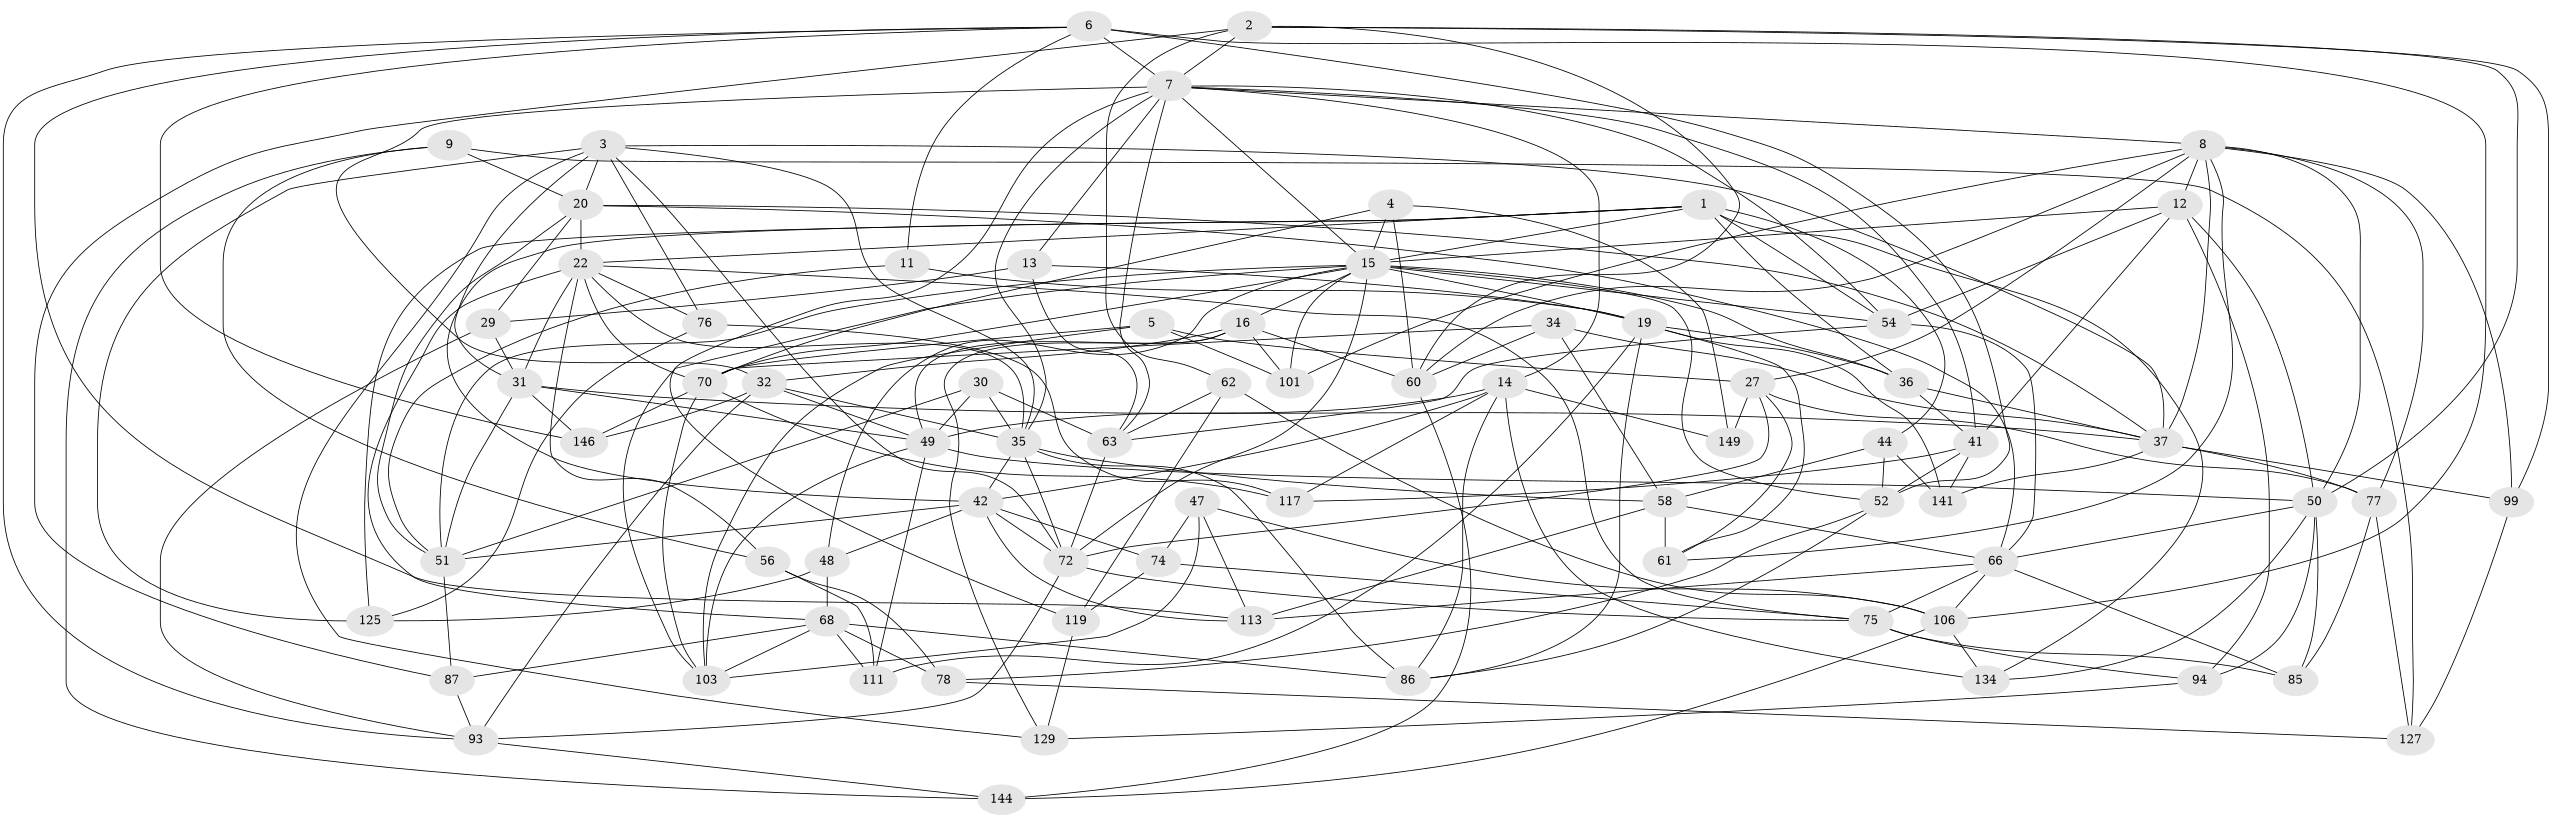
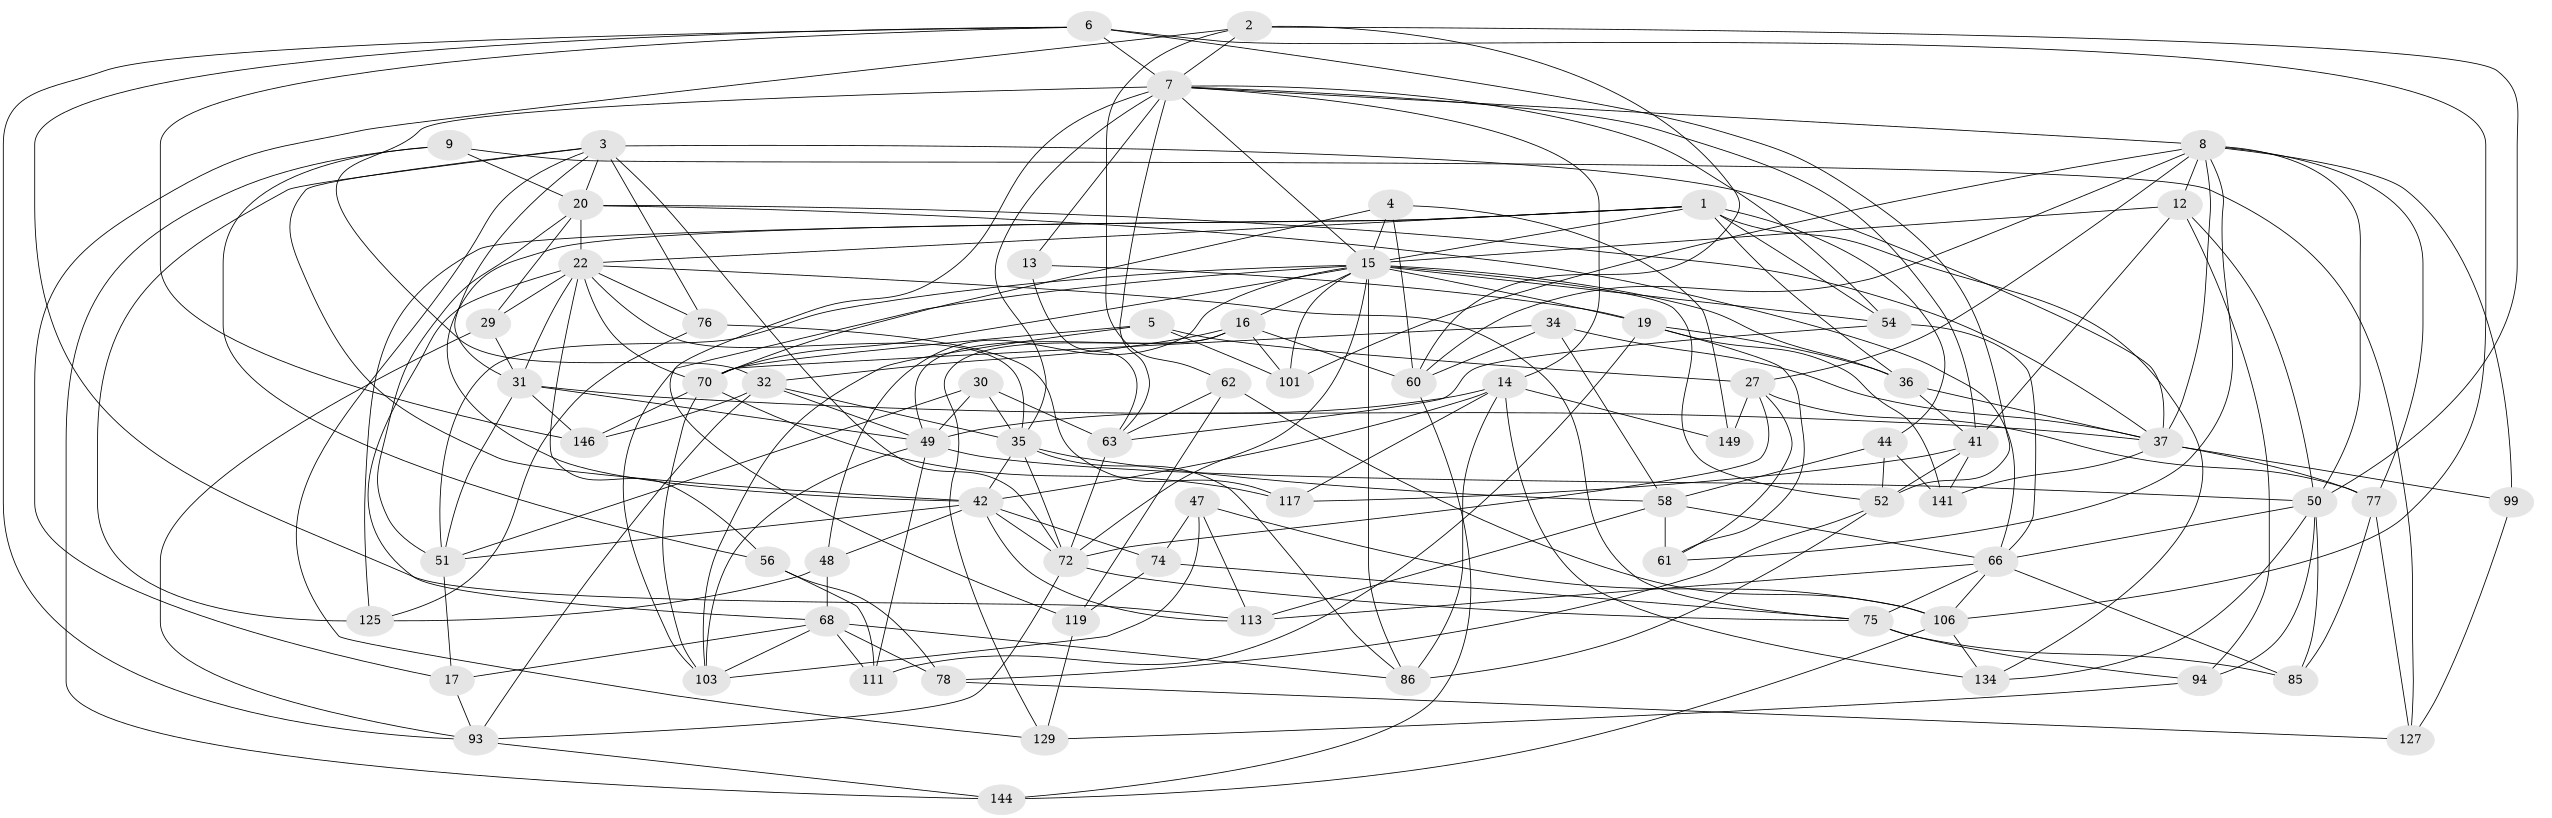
  graph {
    node [color=gray90 style=filled]
    1 [super="+80+64"]
    15 [super="+40+23+25"]
    22 [super="+28+24"]
    36 [super="+114"]
    42 [super="+136+116+79"]
    44
    54 [super="+140"]
    125
    134
    72 [super="+107"]
    70 [super="+97"]
    101
    103 [super="+137"]
    52 [super="+123"]
    19 [super="+53+81"]
    51 [super="+65+55"]
    16 [super="+91"]
    48
    31 [super="+45+128+131"]
    68 [super="+83+118"]
    76
    35 [super="+132+96"]
    56
    75 [super="+130"]
    37 [super="+122+59"]
    41 [super="+126"]
    113
    74
    141
    58 [super="+139"]
    63 [super="+71"]
    66 [super="+110+73+108"]
    2 [super="+67"]
    7 [super="+10"]
    50 [super="+88"]
    60 [super="+142"]
    62
-   87
+   87 [label=17]
    99
    8 [super="+17"]
    13
    14 [super="+69+102"]
    32 [super="+138"]
    119
    94
    85
    144
    106 [super="+143"]
    93 [super="+121"]
    127
    3 [super="+21"]
    20 [super="+26"]
    129
    29
    146
    49 [super="+57+112"]
    77 [super="+95"]
    86 [super="+100"]
    111
    78
    117
    4
    149
    27 [super="+82"]
    61
    5
    6 [super="+46+38"]
-   11
    12 [super="+43"]
    9
    30
    34
    47
    1 -- 15
    1 -- 22
    1 -- 36
    1 -- 42
    1 -- 44
    1 -- 54
    1 -- 125
    1 -- 134
    15 -- 36 [weight=2]
    15 -- 54
    15 -- 72
    15 -- 70
    15 -- 101
    15 -- 103
    15 -- 52
    15 -- 19
    15 -- 51
    15 -- 16
    15 -- 48
    22 -- 70
    22 -- 31 [weight=2]
    22 -- 68
    22 -- 76
    22 -- 35
    22 -- 56
    22 -- 75
    36 -- 37
    36 -- 41
    42 -- 72
    42 -- 51
    42 -- 48
    42 -- 113
    42 -- 74
    44 -- 52
    44 -- 141
    44 -- 58
    54 -- 63
    54 -- 66
    72 -- 75
    72 -- 93
    70 -- 103
    70 -- 146
    70 -- 117
    52 -- 86
    52 -- 78
    19 -- 36
    19 -- 141
-   19 -- 86 [weight=2]
+   15 -- 86 [weight=2]
    19 -- 111
    19 -- 61
    51 -- 87
    16 -- 101
    16 -- 60
    16 -- 32
    16 -- 129
    16 -- 49
    48 -- 125
    48 -- 68
    31 -- 51
    31 -- 37
    31 -- 146
    31 -- 49
    68 -- 103
    68 -- 87
    68 -- 86
    68 -- 111
    68 -- 78
    76 -- 125
    76 -- 117
    35 -- 42
    35 -- 72
    35 -- 58
    35 -- 86
    56 -- 111
    56 -- 78
    75 -- 94
    75 -- 85
    37 -- 141
    37 -- 99
    37 -- 77
    41 -- 52
    41 -- 141
    41 -- 117
    74 -- 75
    74 -- 119
    58 -- 113
    58 -- 66
    58 -- 61
    63 -- 72
    66 -- 75
    66 -- 113
    66 -- 85
    66 -- 106
    2 -- 7
    2 -- 50
    2 -- 60
    2 -- 62
    2 -- 87
-   2 -- 99
    7 -- 15
    7 -- 54
    7 -- 35
    7 -- 41
    7 -- 63
    7 -- 8
    7 -- 13
    7 -- 14
    7 -- 32
    7 -- 119
    50 -- 134
    50 -- 66
    50 -- 94
    50 -- 85
    60 -- 144
    62 -- 63
    62 -- 119
    62 -- 106
    87 -- 93
    99 -- 127
    8 -- 101
    8 -- 37
    8 -- 50
    8 -- 60
    8 -- 99
    8 -- 77
    8 -- 27
    8 -- 61
    8 -- 12
    13 -- 19
    13 -- 63
-   13 -- 29
+   22 -- 29
    14 -- 42 [weight=2]
    14 -- 134
    14 -- 49
    14 -- 86
    14 -- 117
    14 -- 149
    32 -- 35
    32 -- 93
    32 -- 146
    32 -- 49
    119 -- 129
    94 -- 129
    106 -- 134
    106 -- 144
    93 -- 144
-   3 -- 35
+   3 -- 42
    3 -- 125
    3 -- 72
    3 -- 31
    3 -- 76
    3 -- 37 [weight=2]
    3 -- 20
    3 -- 129
    20 -- 22
    20 -- 51
    20 -- 37
    20 -- 66
    20 -- 29
    29 -- 31
    29 -- 93
    49 -- 103
    49 -- 50
    49 -- 111
    77 -- 85
    77 -- 127
    78 -- 127
    4 -- 15
    4 -- 70
    4 -- 60
    4 -- 149
    27 -- 72
    27 -- 77
    27 -- 149
    27 -- 61
    5 -- 70
    5 -- 101
    5 -- 103
    5 -- 27
    6 -- 52
    6 -- 113
    6 -- 7 [weight=2]
    6 -- 106
    6 -- 93
    6 -- 146
-   6 -- 11
-   11 -- 19
-   11 -- 51
    12 -- 15
-   12 -- 54
    12 -- 41
    12 -- 50
    12 -- 94
    9 -- 56
    9 -- 144
    9 -- 127
    9 -- 20
    30 -- 51
    30 -- 35
    30 -- 63
    30 -- 49
    34 -- 70
    34 -- 37
    34 -- 58
    34 -- 60
    47 -- 103
    47 -- 113
    47 -- 74
    47 -- 106
  }
